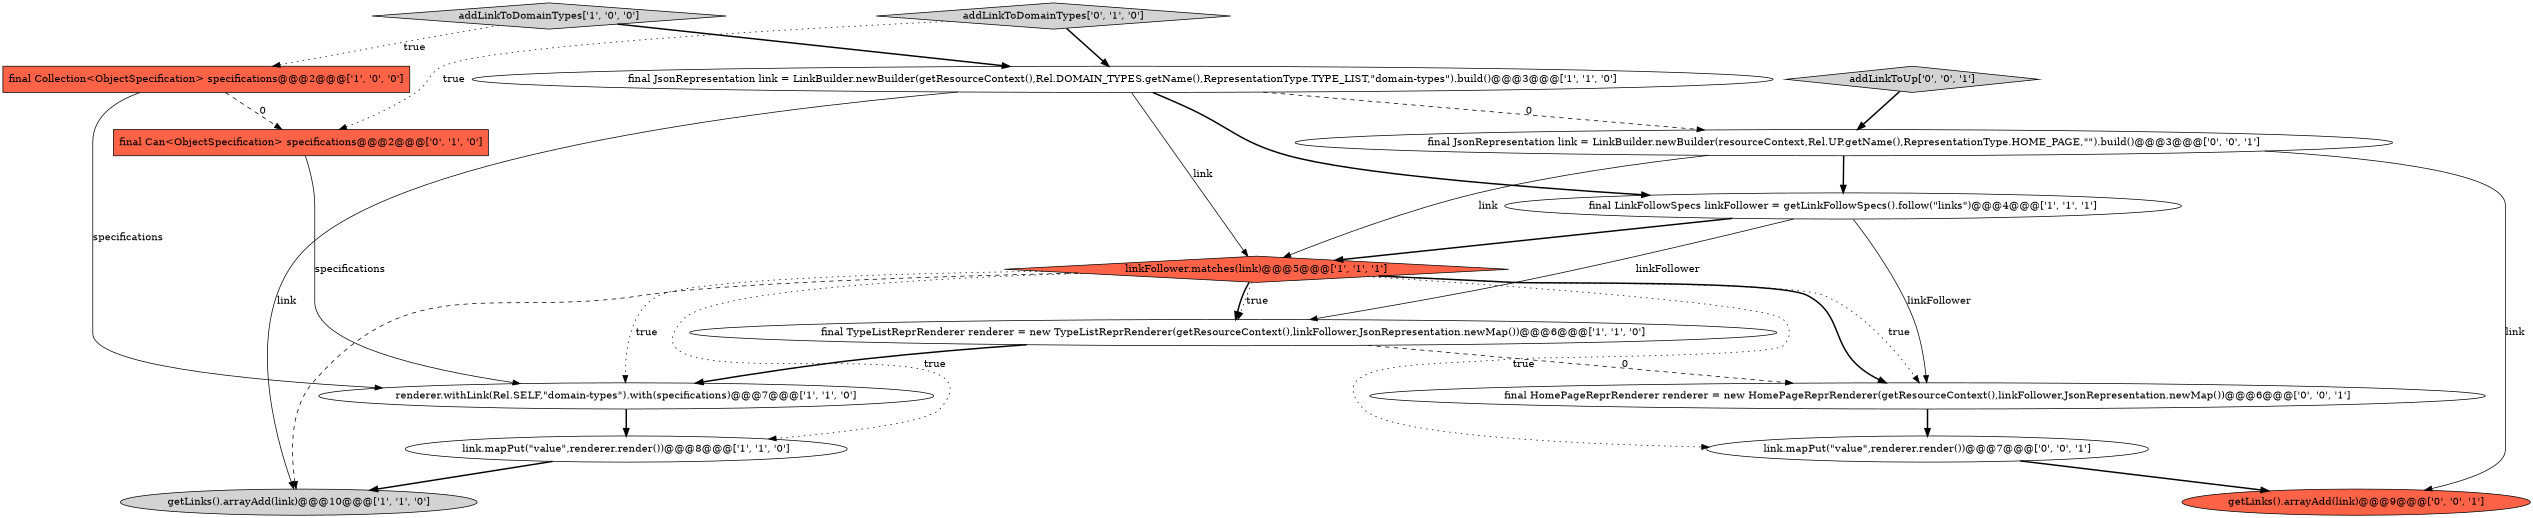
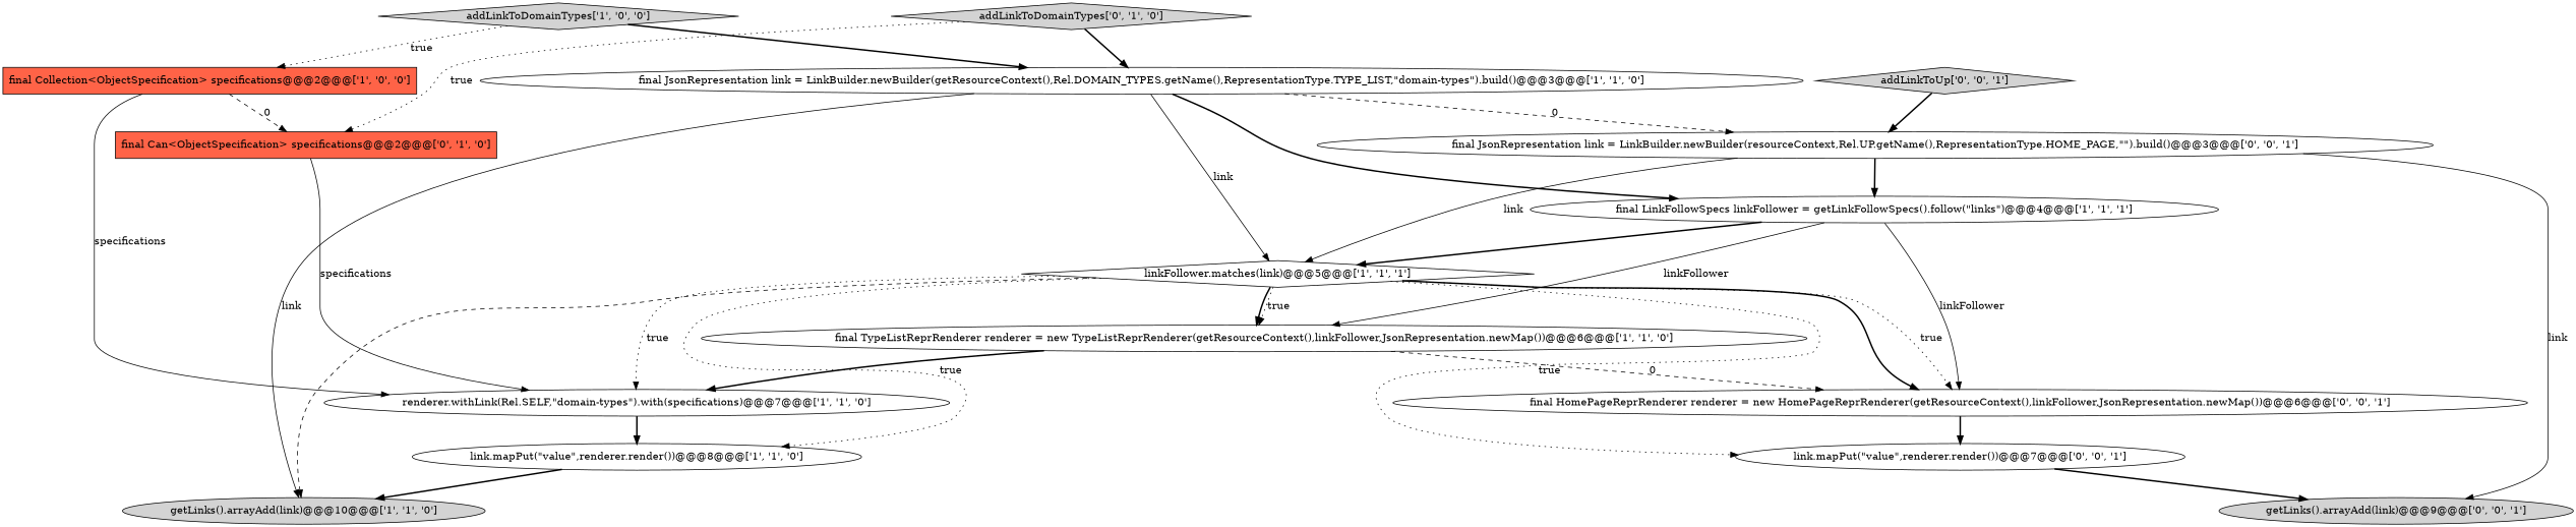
  digraph {
    node [fillcolor=white shape=ellipse style=filled]
    edge [style=bold]
    n1 [label="final LinkFollowSpecs linkFollower = getLinkFollowSpecs().follow(\"links\")@@@4@@@['1', '1', '1']"]
-   n2 [fillcolor=tomato label="linkFollower.matches(link)@@@5@@@['1', '1', '1']" shape=diamond]
+   n2 [label="linkFollower.matches(link)@@@5@@@['1', '1', '1']" shape=diamond]
    n3 [label="final TypeListReprRenderer renderer = new TypeListReprRenderer(getResourceContext(),linkFollower,JsonRepresentation.newMap())@@@6@@@['1', '1', '0']"]
    n4 [label="final HomePageReprRenderer renderer = new HomePageReprRenderer(getResourceContext(),linkFollower,JsonRepresentation.newMap())@@@6@@@['0', '0', '1']"]
    n5 [label="link.mapPut(\"value\",renderer.render())@@@7@@@['0', '0', '1']"]
    n6 [label="link.mapPut(\"value\",renderer.render())@@@8@@@['1', '1', '0']"]
    n7 [fillcolor=lightgray label="getLinks().arrayAdd(link)@@@10@@@['1', '1', '0']"]
    n8 [label="renderer.withLink(Rel.SELF,\"domain-types\").with(specifications)@@@7@@@['1', '1', '0']"]
-   n9 [fillcolor=tomato label="getLinks().arrayAdd(link)@@@9@@@['0', '0', '1']"]
+   n9 [fillcolor=lightgray label="getLinks().arrayAdd(link)@@@9@@@['0', '0', '1']"]
    n10 [label="final JsonRepresentation link = LinkBuilder.newBuilder(resourceContext,Rel.UP.getName(),RepresentationType.HOME_PAGE,\"\").build()@@@3@@@['0', '0', '1']"]
    n11 [fillcolor=lightgray label="addLinkToUp['0', '0', '1']" shape=diamond]
    n12 [fillcolor=lightgray label="addLinkToDomainTypes['1', '0', '0']" shape=diamond]
    n13 [label="final JsonRepresentation link = LinkBuilder.newBuilder(getResourceContext(),Rel.DOMAIN_TYPES.getName(),RepresentationType.TYPE_LIST,\"domain-types\").build()@@@3@@@['1', '1', '0']"]
    n14 [fillcolor=tomato label="final Collection<ObjectSpecification> specifications@@@2@@@['1', '0', '0']" shape=box]
    n15 [fillcolor=tomato label="final Can<ObjectSpecification> specifications@@@2@@@['0', '1', '0']" shape=box]
    n16 [fillcolor=lightgray label="addLinkToDomainTypes['0', '1', '0']" shape=diamond]
    n1 -> n2
    n1 -> n3 [label=linkFollower style=solid]
    n1 -> n4 [label=linkFollower style=solid]
    n2 -> n3
    n2 -> n3 [label=true style=dotted]
    n2 -> n4
    n2 -> n4 [label=true style=dotted]
    n2 -> n5 [label=true style=dotted]
    n2 -> n6 [label=true style=dotted]
    n2 -> n7 [style=dashed]
    n2 -> n8 [label=true style=dotted]
    n3 -> n4 [label=0 style=dashed]
    n3 -> n8
    n4 -> n5
    n5 -> n9
    n6 -> n7
    n8 -> n6
    n10 -> n1
    n10 -> n2 [label=link style=solid]
    n10 -> n9 [label=link style=solid]
    n11 -> n10
    n12 -> n13
    n12 -> n14 [label=true style=dotted]
    n13 -> n1
    n13 -> n2 [label=link style=solid]
    n13 -> n7 [label=link style=solid]
    n13 -> n10 [label=0 style=dashed]
    n14 -> n8 [label=specifications style=solid]
    n14 -> n15 [label=0 style=dashed]
    n15 -> n8 [label=specifications style=solid]
    n16 -> n13
    n16 -> n15 [label=true style=dotted]
  }
